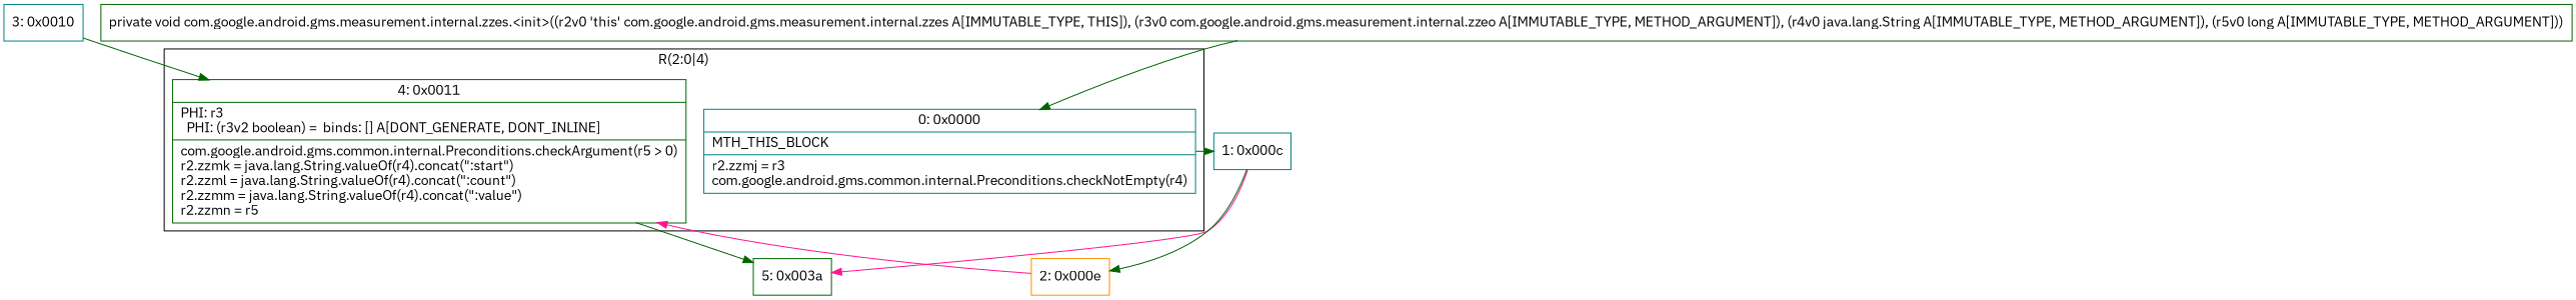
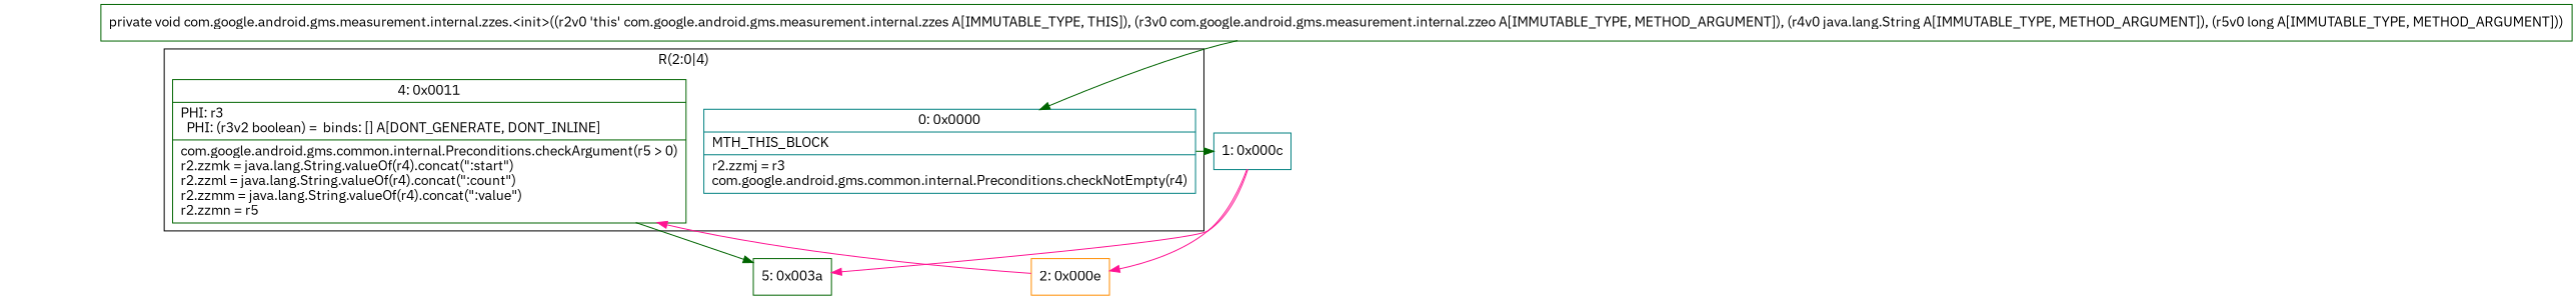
  digraph {
    fontname="IBM Plex Sans"
    node [color=teal fontname="IBM Plex Sans" shape=record]
    edge [color=darkgreen fontname="IBM Plex Sans"]
    n1 [label="{0\:\ 0x0000|MTH_THIS_BLOCK\l|r2.zzmj = r3\lcom.google.android.gms.common.internal.Preconditions.checkNotEmpty(r4)\l}"]
    n2 [color=darkgreen label="{4\:\ 0x0011|PHI: r3 \l  PHI: (r3v2 boolean) =  binds: [] A[DONT_GENERATE, DONT_INLINE]\l|com.google.android.gms.common.internal.Preconditions.checkArgument(r5 \> 0)\lr2.zzmk = java.lang.String.valueOf(r4).concat(\":start\")\lr2.zzml = java.lang.String.valueOf(r4).concat(\":count\")\lr2.zzmm = java.lang.String.valueOf(r4).concat(\":value\")\lr2.zzmn = r5\l}"]
    n3 [label="{1\:\ 0x000c}"]
    n4 [color=darkgreen label="{5\:\ 0x003a}"]
    n5 [color=darkorange label="{2\:\ 0x000e}"]
-   n6 [label="{3\:\ 0x0010}"]
    n7 [color=darkgreen label="{private void com.google.android.gms.measurement.internal.zzes.\<init\>((r2v0 'this' com.google.android.gms.measurement.internal.zzes A[IMMUTABLE_TYPE, THIS]), (r3v0 com.google.android.gms.measurement.internal.zzeo A[IMMUTABLE_TYPE, METHOD_ARGUMENT]), (r4v0 java.lang.String A[IMMUTABLE_TYPE, METHOD_ARGUMENT]), (r5v0 long A[IMMUTABLE_TYPE, METHOD_ARGUMENT])) }"]
    subgraph cluster_1 {
      label="R(2:0|4)"
      n1
      n2
    }
    n1 -> n3
    n2 -> n4
    n3 -> n4 [color=deeppink]
-   n3 -> n5
+   n3 -> n5 [color=deeppink]
    n5 -> n2 [color=deeppink]
-   n6 -> n2
    n7 -> n1
  }
